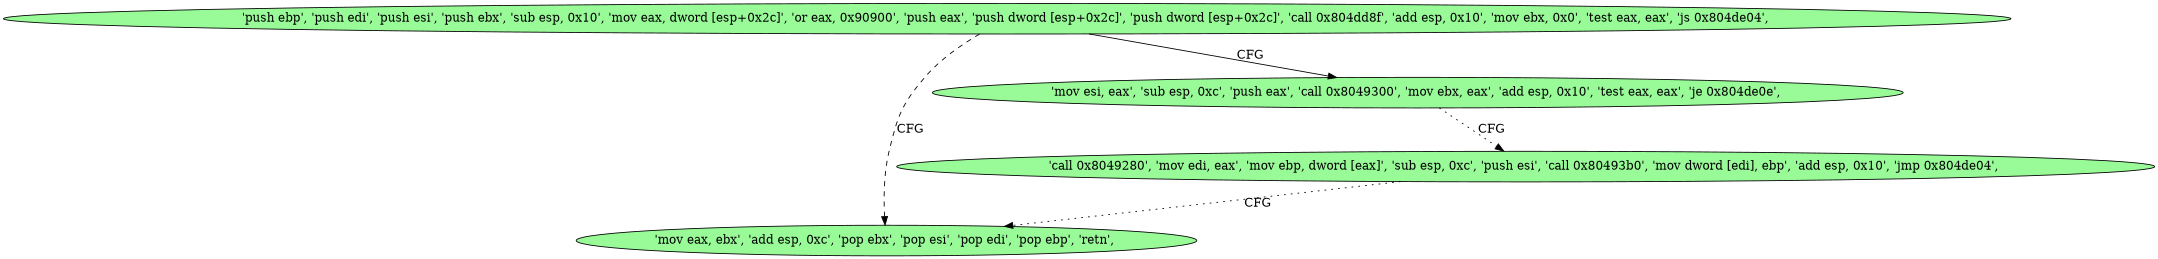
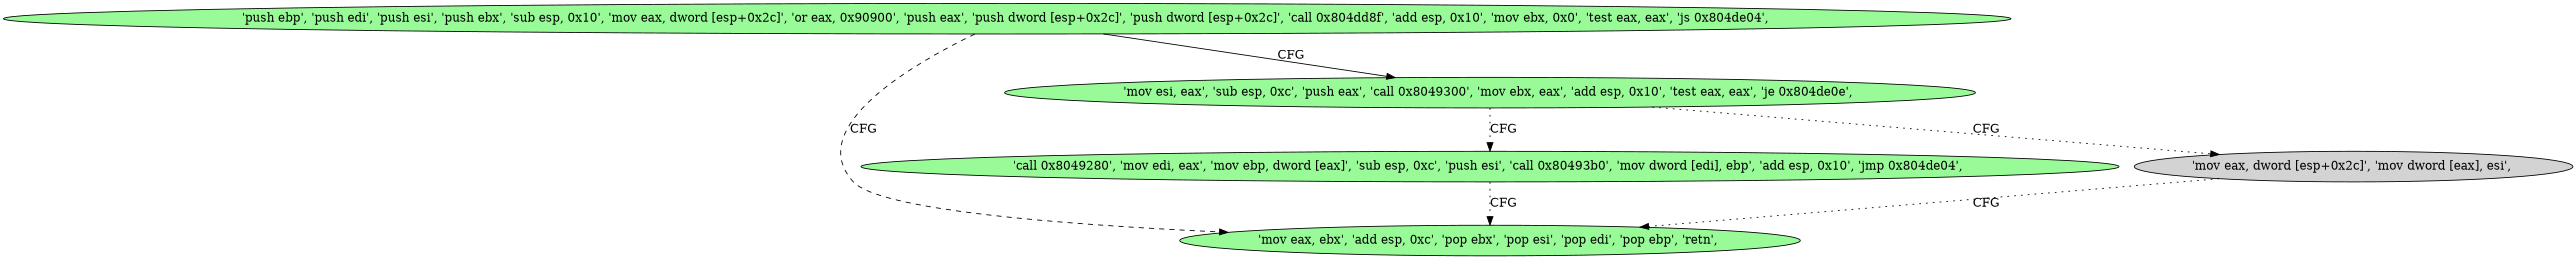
  digraph {
    node [style=filled fillcolor=palegreen]
    edge [style=dotted]
    n1 [label="'push ebp', 'push edi', 'push esi', 'push ebx', 'sub esp, 0x10', 'mov eax, dword [esp+0x2c]', 'or eax, 0x90900', 'push eax', 'push dword [esp+0x2c]', 'push dword [esp+0x2c]', 'call 0x804dd8f', 'add esp, 0x10', 'mov ebx, 0x0', 'test eax, eax', 'js 0x804de04', "]
    n2 [label="'mov eax, ebx', 'add esp, 0xc', 'pop ebx', 'pop esi', 'pop edi', 'pop ebp', 'retn', "]
    n3 [label="'mov esi, eax', 'sub esp, 0xc', 'push eax', 'call 0x8049300', 'mov ebx, eax', 'add esp, 0x10', 'test eax, eax', 'je 0x804de0e', "]
    n4 [label="'call 0x8049280', 'mov edi, eax', 'mov ebp, dword [eax]', 'sub esp, 0xc', 'push esi', 'call 0x80493b0', 'mov dword [edi], ebp', 'add esp, 0x10', 'jmp 0x804de04', "]
+   n5 [label="'mov eax, dword [esp+0x2c]', 'mov dword [eax], esi', " fillcolor=lightgrey]
    n1 -> n2 [label=CFG style=dashed]
    n1 -> n3 [label=CFG style=solid]
    n3 -> n4 [label=CFG]
+   n3 -> n5 [label=CFG]
    n4 -> n2 [label=CFG]
+   n5 -> n2 [label=CFG]
  }
